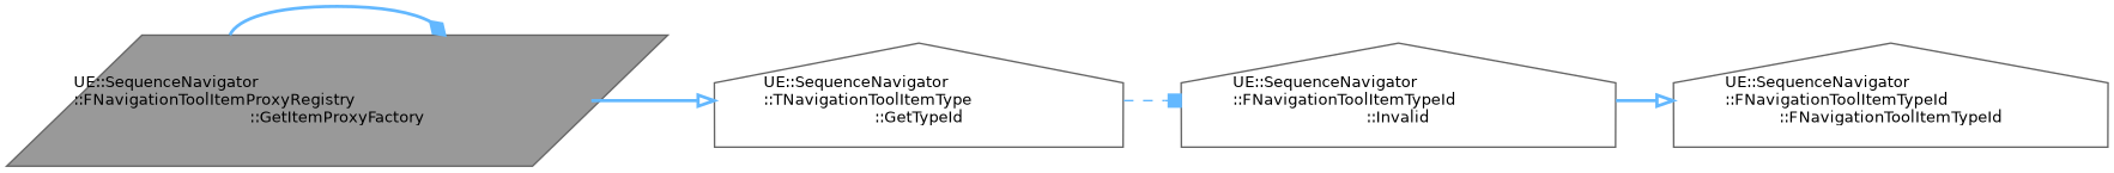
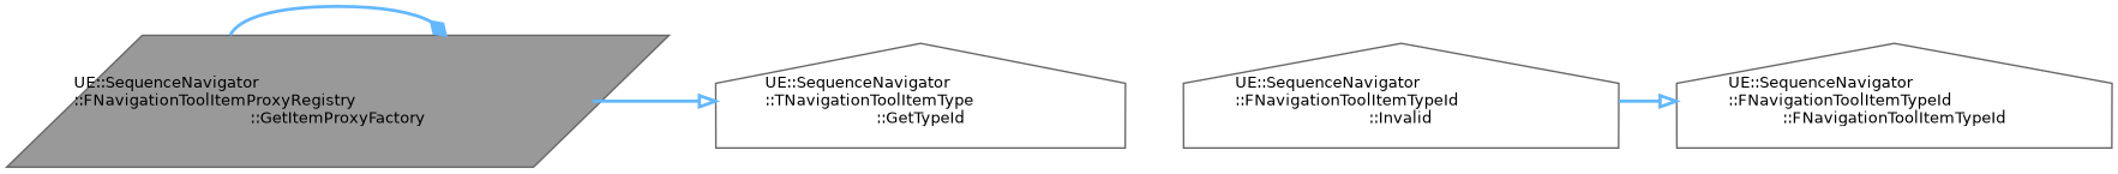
  digraph {
    rankdir=LR
    node [color=grey40 fillcolor=white fontname=Helvetica fontsize=10 shape=house style=filled]
    edge [color=steelblue1 fontname=Helvetica fontsize=10 labelfontname=Helvetica labelfontsize=10 style=bold arrowhead=onormal]
    n1 [color=gray40 fillcolor=grey60 fontcolor=black height=0.2 label="UE::SequenceNavigator\l::FNavigationToolItemProxyRegistry\l::GetItemProxyFactory" shape=parallelogram width=0.4]
    n2 [height=0.2 label="UE::SequenceNavigator\l::TNavigationToolItemType\l::GetTypeId" width=0.4]
    n3 [height=0.2 label="UE::SequenceNavigator\l::FNavigationToolItemTypeId\l::Invalid" width=0.4]
    n4 [height=0.2 label="UE::SequenceNavigator\l::FNavigationToolItemTypeId\l::FNavigationToolItemTypeId" width=0.4]
    n1 -> n1 [arrowhead=diamond]
    n1 -> n2
-   n2 -> n3 [style=dashed arrowhead=box]
    n3 -> n4
  }
